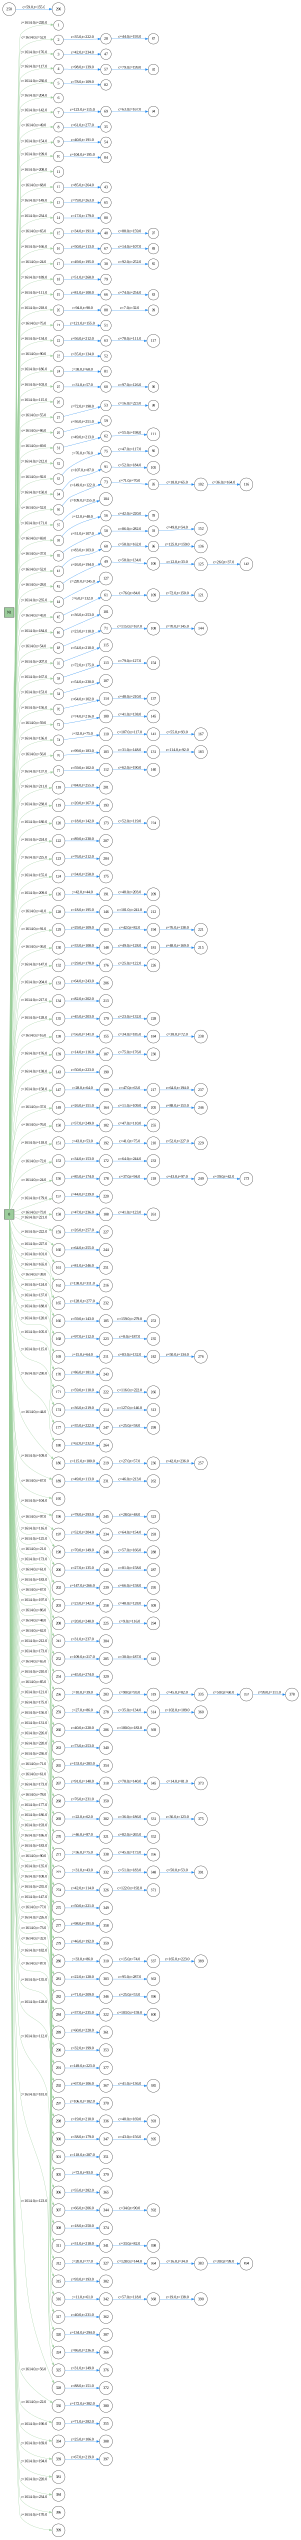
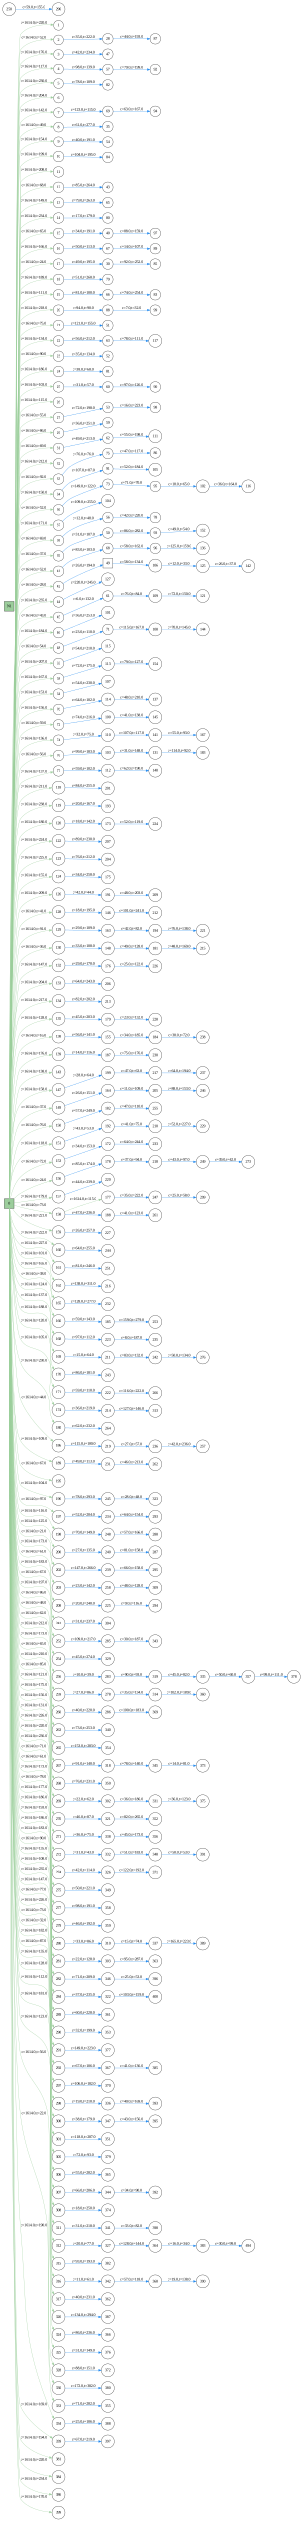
  digraph {
    fontname="Liberation Serif"
    rankdir=LR
    node [color=black fillcolor=darkseagreen3 fontname="Liberation Serif" shape=circle]
    edge [color=dodgerblue2 fontname="Liberation Serif" style=solid]
    0 [shape=square style=filled]
    1
    2
    3
    4
    5
    6
    7
    8
    9
    10
    11
    12
    13
    14
    15
    16
    17
    18
    19
    20
    21
    22
    23
    24
    25
    26
    27
    29
    31
    32
    33
    34
    36
    37
    38
    39
    41
    42
    44
    45
    46
    48
    55
    58
    64
    70
    72
    74
    76
    77
    118
    119
    120
    122
    123
    124
    126
    128
    129
    130
    132
    133
    134
    135
    138
    139
    143
    147
    149
    150
    151
    153
    156
    157
    158
    159
    160
    161
    162
    165
    166
    168
    169
    170
    171
    174
    177
    180
    186
    189
    195
    196
    197
    198
    200
    202
    203
    208
    241
    252
    254
    256
    259
    260
    263
    265
    267
    268
    269
    270
    271
    272
    274
    275
    277
    279
    280
    281
    282
    284
    289
    290
    291
    292
    297
    298
    300
    301
    305
    306
    307
    308
    311
    312
    315
    316
    317
    320
    324
    325
    328
    330
    333
    334
    339
    381
    384
    386
    399
    28
    47
    57
    82
    69
    35
    54
    84
    43
    65
    80
    40
    67
    30
    79
    66
    88
    51
    63
    52
    81
    60
    53
    59
    62
    75
    91
    73
    104
    56
    50
    68
-   49
+   49 [shape=square]
    127
    61
    101
    71
    115
    113
    107
    114
    100
    110
    103
    112
    201
    193
    173
    207
    204
    175
    191
    146
    163
    148
    176
    206
    213
    179
    155
    187
-   190
    199
    164
    182
    192
    172
    178
    220
    188
    227
    244
    251
    216
    232
    185
    223
    211
    243
    222
    214
    247
    264
    219
    231
    245
    234
    248
    240
    239
    258
    225
    304
    285
    329
    283
    278
    286
    340
    354
    318
    350
    302
    321
    338
    332
    326
    349
    358
    359
    310
    303
    346
    322
    361
    353
    377
    367
    370
    336
    347
    351
    379
    365
    344
    374
    341
    327
    382
    342
    362
    387
    366
    376
    372
    380
    355
    388
    397
    N1 [shape=square style=filled]
    87
    92
    94
    97
    89
    85
    83
    99
    117
    90
    98
    111
    86
    105
    95
    102
    116
    78
    93
    152
    96
    136
    106
    125
    142
    109
    121
    108
    144
    154
    137
    145
    141
    167
    131
    183
    140
    224
    209
    212
    194
    221
    181
    215
    226
    228
    184
    238
    230
    217
    237
    205
    246
    255
    210
    229
    233
    218
    249
    273
    261
    253
    235
    242
    276
    266
    313
    299
    236
    257
    262
    250
    296
    323
    293
    288
    287
    295
    309
    294
    343
    319
    335
    357
    378
    314
    360
    369
    345
    373
    331
    375
    352
    356
    348
    391
    371
    337
    389
    363
    396
    400
    385
    393
    395
    392
    398
    364
    383
    n400 [label=494]
    368
    390
    0 -> 1 [color=darkseagreen3 label="c=1614.0,t=220.0"]
    0 -> 2 [color=darkseagreen3 label="c=1614.0,t=52.0"]
    0 -> 3 [color=darkseagreen3 label="c=1614.0,t=176.0"]
    0 -> 4 [color=darkseagreen3 label="c=1614.0,t=117.0"]
    0 -> 5 [color=darkseagreen3 label="c=1614.0,t=230.0"]
    0 -> 6 [color=darkseagreen3 label="c=1614.0,t=204.0"]
    0 -> 7 [color=darkseagreen3 label="c=1614.0,t=142.0"]
    0 -> 8 [color=darkseagreen3 label="c=1614.0,t=49.0"]
    0 -> 9 [color=darkseagreen3 label="c=1614.0,t=154.0"]
    0 -> 10 [color=darkseagreen3 label="c=1614.0,t=199.0"]
    0 -> 11 [color=darkseagreen3 label="c=1614.0,t=208.0"]
    0 -> 12 [color=darkseagreen3 label="c=1614.0,t=68.0"]
    0 -> 13 [color=darkseagreen3 label="c=1614.0,t=149.0"]
    0 -> 14 [color=darkseagreen3 label="c=1614.0,t=234.0"]
    0 -> 15 [color=darkseagreen3 label="c=1614.0,t=65.0"]
    0 -> 16 [color=darkseagreen3 label="c=1614.0,t=166.0"]
    0 -> 17 [color=darkseagreen3 label="c=1614.0,t=24.0"]
    0 -> 18 [color=darkseagreen3 label="c=1614.0,t=189.0"]
    0 -> 19 [color=darkseagreen3 label="c=1614.0,t=111.0"]
    0 -> 20 [color=darkseagreen3 label="c=1614.0,t=218.0"]
    0 -> 21 [color=darkseagreen3 label="c=1614.0,t=75.0"]
    0 -> 22 [color=darkseagreen3 label="c=1614.0,t=134.0"]
    0 -> 23 [color=darkseagreen3 label="c=1614.0,t=90.0"]
    0 -> 24 [color=darkseagreen3 label="c=1614.0,t=186.0"]
    0 -> 25 [color=darkseagreen3 label="c=1614.0,t=103.0"]
    0 -> 26 [color=darkseagreen3 label="c=1614.0,t=115.0"]
    0 -> 27 [color=darkseagreen3 label="c=1614.0,t=55.0"]
    0 -> 29 [color=darkseagreen3 label="c=1614.0,t=86.0"]
    0 -> 31 [color=darkseagreen3 label="c=1614.0,t=69.0"]
    0 -> 32 [color=darkseagreen3 label="c=1614.0,t=212.0"]
    0 -> 33 [color=darkseagreen3 label="c=1614.0,t=92.0"]
    0 -> 34 [color=darkseagreen3 label="c=1614.0,t=150.0"]
    0 -> 36 [color=darkseagreen3 label="c=1614.0,t=52.0"]
    0 -> 37 [color=darkseagreen3 label="c=1614.0,t=171.0"]
    0 -> 38 [color=darkseagreen3 label="c=1614.0,t=69.0"]
    0 -> 39 [color=darkseagreen3 label="c=1614.0,t=37.0"]
    0 -> 41 [color=darkseagreen3 label="c=1614.0,t=52.0"]
    0 -> 42 [color=darkseagreen3 label="c=1614.0,t=28.0"]
    0 -> 44 [color=darkseagreen3 label="c=1614.0,t=235.0"]
    0 -> 45 [color=darkseagreen3 label="c=1614.0,t=43.0"]
    0 -> 46 [color=darkseagreen3 label="c=1614.0,t=184.0"]
    0 -> 48 [color=darkseagreen3 label="c=1614.0,t=54.0"]
    0 -> 55 [color=darkseagreen3 label="c=1614.0,t=207.0"]
    0 -> 58 [color=darkseagreen3 label="c=1614.0,t=167.0"]
    0 -> 64 [color=darkseagreen3 label="c=1614.0,t=153.0"]
    0 -> 70 [color=darkseagreen3 label="c=1614.0,t=156.0"]
    0 -> 72 [color=darkseagreen3 label="c=1614.0,t=59.0"]
    0 -> 74 [color=darkseagreen3 label="c=1614.0,t=136.0"]
    0 -> 76 [color=darkseagreen3 label="c=1614.0,t=56.0"]
    0 -> 77 [color=darkseagreen3 label="c=1614.0,t=137.0"]
    0 -> 118 [color=darkseagreen3 label="c=1614.0,t=211.0"]
    0 -> 119 [color=darkseagreen3 label="c=1614.0,t=238.0"]
    0 -> 120 [color=darkseagreen3 label="c=1614.0,t=180.0"]
    0 -> 122 [color=darkseagreen3 label="c=1614.0,t=224.0"]
    0 -> 123 [color=darkseagreen3 label="c=1614.0,t=225.0"]
    0 -> 124 [color=darkseagreen3 label="c=1614.0,t=155.0"]
    0 -> 126 [color=darkseagreen3 label="c=1614.0,t=209.0"]
    0 -> 128 [color=darkseagreen3 label="c=1614.0,t=41.0"]
    0 -> 129 [color=darkseagreen3 label="c=1614.0,t=91.0"]
    0 -> 130 [color=darkseagreen3 label="c=1614.0,t=36.0"]
    0 -> 132 [color=darkseagreen3 label="c=1614.0,t=147.0"]
    0 -> 133 [color=darkseagreen3 label="c=1614.0,t=204.0"]
    0 -> 134 [color=darkseagreen3 label="c=1614.0,t=217.0"]
    0 -> 135 [color=darkseagreen3 label="c=1614.0,t=128.0"]
    0 -> 138 [color=darkseagreen3 label="c=1614.0,t=16.0"]
    0 -> 139 [color=darkseagreen3 label="c=1614.0,t=176.0"]
    0 -> 143 [color=darkseagreen3 label="c=1614.0,t=138.0"]
    0 -> 147 [color=darkseagreen3 label="c=1614.0,t=158.0"]
    0 -> 149 [color=darkseagreen3 label="c=1614.0,t=37.0"]
    0 -> 150 [color=darkseagreen3 label="c=1614.0,t=76.0"]
    0 -> 151 [color=darkseagreen3 label="c=1614.0,t=118.0"]
    0 -> 153 [color=darkseagreen3 label="c=1614.0,t=72.0"]
    0 -> 156 [color=darkseagreen3 label="c=1614.0,t=24.0"]
    0 -> 157 [color=darkseagreen3 label="c=1614.0,t=179.0"]
    0 -> 158 [color=darkseagreen3 label="c=1614.0,t=73.0"]
    0 -> 159 [color=darkseagreen3 label="c=1614.0,t=221.0"]
    0 -> 160 [color=darkseagreen3 label="c=1614.0,t=222.0"]
    0 -> 161 [color=darkseagreen3 label="c=1614.0,t=227.0"]
    0 -> 162 [color=darkseagreen3 label="c=1614.0,t=101.0"]
    0 -> 165 [color=darkseagreen3 label="c=1614.0,t=165.0"]
    0 -> 166 [color=darkseagreen3 label="c=1614.0,t=38.0"]
    0 -> 168 [color=darkseagreen3 label="c=1614.0,t=124.0"]
    0 -> 169 [color=darkseagreen3 label="c=1614.0,t=137.0"]
    0 -> 170 [color=darkseagreen3 label="c=1614.0,t=188.0"]
    0 -> 171 [color=darkseagreen3 label="c=1614.0,t=120.0"]
    0 -> 174 [color=darkseagreen3 label="c=1614.0,t=105.0"]
-   0 -> 177 [color=darkseagreen3 label="c=1614.0,t=115.0"]
+   158 -> 177 [color=darkseagreen3 label="c=1614.0,t=115.0"]
    0 -> 180 [color=darkseagreen3 label="c=1614.0,t=230.0"]
    0 -> 186 [color=darkseagreen3 label="c=1614.0,t=44.0"]
    0 -> 189 [color=darkseagreen3 label="c=1614.0,t=109.0"]
    0 -> 195 [color=darkseagreen3 label="c=1614.0,t=67.0"]
    0 -> 196 [color=darkseagreen3 label="c=1614.0,t=104.0"]
    0 -> 197 [color=darkseagreen3 label="c=1614.0,t=97.0"]
    0 -> 198 [color=darkseagreen3 label="c=1614.0,t=116.0"]
    0 -> 200 [color=darkseagreen3 label="c=1614.0,t=125.0"]
    0 -> 202 [color=darkseagreen3 label="c=1614.0,t=21.0"]
    0 -> 203 [color=darkseagreen3 label="c=1614.0,t=173.0"]
    0 -> 208 [color=darkseagreen3 label="c=1614.0,t=61.0"]
    0 -> 241 [color=darkseagreen3 label="c=1614.0,t=183.0"]
    0 -> 252 [color=darkseagreen3 label="c=1614.0,t=67.0"]
    0 -> 254 [color=darkseagreen3 label="c=1614.0,t=197.0"]
    0 -> 256 [color=darkseagreen3 label="c=1614.0,t=86.0"]
    0 -> 259 [color=darkseagreen3 label="c=1614.0,t=48.0"]
    0 -> 260 [color=darkseagreen3 label="c=1614.0,t=62.0"]
    0 -> 263 [color=darkseagreen3 label="c=1614.0,t=212.0"]
    0 -> 265 [color=darkseagreen3 label="c=1614.0,t=173.0"]
    0 -> 267 [color=darkseagreen3 label="c=1614.0,t=65.0"]
    0 -> 268 [color=darkseagreen3 label="c=1614.0,t=210.0"]
    0 -> 269 [color=darkseagreen3 label="c=1614.0,t=85.0"]
    0 -> 270 [color=darkseagreen3 label="c=1614.0,t=121.0"]
    0 -> 271 [color=darkseagreen3 label="c=1614.0,t=175.0"]
    0 -> 272 [color=darkseagreen3 label="c=1614.0,t=156.0"]
    0 -> 274 [color=darkseagreen3 label="c=1614.0,t=131.0"]
    0 -> 275 [color=darkseagreen3 label="c=1614.0,t=226.0"]
    0 -> 277 [color=darkseagreen3 label="c=1614.0,t=220.0"]
    0 -> 279 [color=darkseagreen3 label="c=1614.0,t=236.0"]
    0 -> 280 [color=darkseagreen3 label="c=1614.0,t=71.0"]
    0 -> 281 [color=darkseagreen3 label="c=1614.0,t=61.0"]
    0 -> 282 [color=darkseagreen3 label="c=1614.0,t=173.0"]
    0 -> 284 [color=darkseagreen3 label="c=1614.0,t=78.0"]
    0 -> 289 [color=darkseagreen3 label="c=1614.0,t=177.0"]
    0 -> 290 [color=darkseagreen3 label="c=1614.0,t=186.0"]
    0 -> 291 [color=darkseagreen3 label="c=1614.0,t=193.0"]
    0 -> 292 [color=darkseagreen3 label="c=1614.0,t=186.0"]
    0 -> 297 [color=darkseagreen3 label="c=1614.0,t=183.0"]
    0 -> 298 [color=darkseagreen3 label="c=1614.0,t=90.0"]
    0 -> 300 [color=darkseagreen3 label="c=1614.0,t=135.0"]
    0 -> 301 [color=darkseagreen3 label="c=1614.0,t=108.0"]
    0 -> 305 [color=darkseagreen3 label="c=1614.0,t=235.0"]
    0 -> 306 [color=darkseagreen3 label="c=1614.0,t=147.0"]
    0 -> 307 [color=darkseagreen3 label="c=1614.0,t=77.0"]
    0 -> 308 [color=darkseagreen3 label="c=1614.0,t=226.0"]
    0 -> 311 [color=darkseagreen3 label="c=1614.0,t=73.0"]
    0 -> 312 [color=darkseagreen3 label="c=1614.0,t=32.0"]
    0 -> 315 [color=darkseagreen3 label="c=1614.0,t=182.0"]
    0 -> 316 [color=darkseagreen3 label="c=1614.0,t=87.0"]
    0 -> 317 [color=darkseagreen3 label="c=1614.0,t=135.0"]
    0 -> 320 [color=darkseagreen3 label="c=1614.0,t=128.0"]
    0 -> 324 [color=darkseagreen3 label="c=1614.0,t=112.0"]
    0 -> 325 [color=darkseagreen3 label="c=1614.0,t=181.0"]
    0 -> 328 [color=darkseagreen3 label="c=1614.0,t=123.0"]
    0 -> 330 [color=darkseagreen3 label="c=1614.0,t=56.0"]
    0 -> 333 [color=darkseagreen3 label="c=1614.0,t=22.0"]
    0 -> 334 [color=darkseagreen3 label="c=1614.0,t=190.0"]
    0 -> 339 [color=darkseagreen3 label="c=1614.0,t=169.0"]
    0 -> 381 [color=darkseagreen3 label="c=1614.0,t=194.0"]
    0 -> 384 [color=darkseagreen3 label="c=1614.0,t=220.0"]
    0 -> 386 [color=darkseagreen3 label="c=1614.0,t=234.0"]
    0 -> 399 [color=darkseagreen3 label="c=1614.0,t=170.0"]
    2 -> 28 [label="c=35.0,t=222.0"]
    3 -> 47 [label="c=42.0,t=234.0"]
    4 -> 57 [label="c=98.0,t=139.0"]
    5 -> 82 [label="c=78.0,t=109.0"]
    7 -> 69 [label="c=123.0,t=115.0"]
    8 -> 35 [label="c=61.0,t=277.0"]
    9 -> 54 [label="c=40.0,t=191.0"]
    10 -> 84 [label="c=104.0,t=195.0"]
    12 -> 43 [label="c=85.0,t=264.0"]
    13 -> 65 [label="c=79.0,t=263.0"]
    14 -> 80 [label="c=17.0,t=179.0"]
    15 -> 40 [label="c=34.0,t=191.0"]
    16 -> 67 [label="c=50.0,t=113.0"]
    17 -> 30 [label="c=49.0,t=195.0"]
    18 -> 79 [label="c=51.0,t=268.0"]
    19 -> 66 [label="c=81.0,t=100.0"]
    20 -> 88 [label="c=94.0,t=90.0"]
    21 -> 51 [label="c=121.0,t=155.0"]
    22 -> 63 [label="c=56.0,t=212.0"]
    23 -> 52 [label="c=35.0,t=134.0"]
    24 -> 81 [label="c=38.0,t=68.0"]
    25 -> 60 [label="c=31.0,t=57.0"]
    27 -> 53 [label="c=72.0,t=198.0"]
    29 -> 59 [label="c=36.0,t=251.0"]
    31 -> 62 [label="c=49.0,t=213.0"]
    33 -> 75 [label="c=76.0,t=76.0"]
    34 -> 91 [label="c=107.0,t=87.0"]
    36 -> 73 [label="c=149.0,t=122.0"]
    37 -> 104 [label="c=109.0,t=255.0"]
    38 -> 56 [label="c=12.0,t=48.0"]
    39 -> 50 [label="c=31.0,t=107.0"]
    41 -> 68 [label="c=83.0,t=103.0"]
    42 -> 49 [label="c=26.0,t=194.0"]
    44 -> 127 [label="c=220.0,t=245.0"]
    45 -> 61 [label="c=6.0,t=132.0"]
    46 -> 101 [label="c=36.0,t=253.0"]
    48 -> 71 [label="c=23.0,t=110.0"]
    55 -> 115 [label="c=54.0,t=210.0"]
    58 -> 113 [label="c=72.0,t=175.0"]
    64 -> 107 [label="c=54.0,t=230.0"]
    70 -> 114 [label="c=64.0,t=102.0"]
    72 -> 100 [label="c=74.0,t=216.0"]
    74 -> 110 [label="c=32.0,t=75.0"]
    76 -> 103 [label="c=99.0,t=183.0"]
    77 -> 112 [label="c=59.0,t=102.0"]
    118 -> 201 [label="c=84.0,t=255.0"]
    119 -> 193 [label="c=20.0,t=167.0"]
    120 -> 173 [label="c=18.0,t=142.0"]
    122 -> 207 [label="c=89.0,t=230.0"]
    123 -> 204 [label="c=76.0,t=212.0"]
    124 -> 175 [label="c=34.0,t=258.0"]
    126 -> 191 [label="c=42.0,t=44.0"]
    128 -> 146 [label="c=18.0,t=195.0"]
    129 -> 163 [label="c=29.0,t=109.0"]
    130 -> 148 [label="c=33.0,t=108.0"]
    132 -> 176 [label="c=29.0,t=170.0"]
    133 -> 206 [label="c=64.0,t=243.0"]
    134 -> 213 [label="c=82.0,t=202.0"]
    135 -> 179 [label="c=45.0,t=203.0"]
    138 -> 155 [label="c=56.0,t=141.0"]
    139 -> 187 [label="c=14.0,t=116.0"]
-   143 -> 190 [label="c=50.0,t=223.0"]
    147 -> 199 [label="c=28.0,t=64.0"]
    149 -> 164 [label="c=26.0,t=151.0"]
    150 -> 182 [label="c=57.0,t=249.0"]
    151 -> 192 [label="c=43.0,t=53.0"]
    153 -> 172 [label="c=34.0,t=153.0"]
    156 -> 178 [label="c=85.0,t=174.0"]
    157 -> 220 [label="c=44.0,t=239.0"]
    158 -> 188 [label="c=47.0,t=236.0"]
    159 -> 227 [label="c=26.0,t=257.0"]
    160 -> 244 [label="c=64.0,t=255.0"]
    161 -> 251 [label="c=81.0,t=246.0"]
    162 -> 216 [label="c=138.0,t=311.0"]
    165 -> 232 [label="c=128.0,t=277.0"]
    166 -> 185 [label="c=59.0,t=143.0"]
    168 -> 223 [label="c=97.0,t=112.0"]
    169 -> 211 [label="c=15.0,t=64.0"]
    170 -> 243 [label="c=86.0,t=181.0"]
    171 -> 222 [label="c=59.0,t=110.0"]
    174 -> 214 [label="c=36.0,t=219.0"]
    177 -> 247 [label="c=35.0,t=222.0"]
    180 -> 264 [label="c=62.0,t=232.0"]
    186 -> 219 [label="c=115.0,t=100.0"]
    189 -> 231 [label="c=49.0,t=113.0"]
    196 -> 245 [label="c=78.0,t=293.0"]
    197 -> 234 [label="c=52.0,t=204.0"]
    198 -> 248 [label="c=70.0,t=149.0"]
    200 -> 240 [label="c=27.0,t=135.0"]
    202 -> 239 [label="c=147.0,t=266.0"]
    203 -> 258 [label="c=23.0,t=142.0"]
    208 -> 225 [label="c=20.0,t=240.0"]
    241 -> 304 [label="c=31.0,t=237.0"]
    252 -> 285 [label="c=109.0,t=217.0"]
    254 -> 329 [label="c=45.0,t=274.0"]
    256 -> 283 [label="c=10.0,t=39.0"]
    259 -> 278 [label="c=27.0,t=86.0"]
    260 -> 286 [label="c=40.0,t=220.0"]
    263 -> 340 [label="c=73.0,t=253.0"]
    265 -> 354 [label="c=153.0,t=283.0"]
    267 -> 318 [label="c=91.0,t=140.0"]
    268 -> 350 [label="c=76.0,t=231.0"]
    269 -> 302 [label="c=22.0,t=62.0"]
    270 -> 321 [label="c=46.0,t=87.0"]
    271 -> 338 [label="c=36.0,t=75.0"]
    272 -> 332 [label="c=31.0,t=43.0"]
    274 -> 326 [label="c=42.0,t=114.0"]
    275 -> 349 [label="c=50.0,t=221.0"]
    277 -> 358 [label="c=98.0,t=191.0"]
    279 -> 359 [label="c=46.0,t=192.0"]
    280 -> 310 [label="c=33.0,t=86.0"]
    281 -> 303 [label="c=22.0,t=128.0"]
    282 -> 346 [label="c=71.0,t=209.0"]
    284 -> 322 [label="c=37.0,t=235.0"]
    289 -> 361 [label="c=60.0,t=228.0"]
    290 -> 353 [label="c=32.0,t=199.0"]
    291 -> 377 [label="c=149.0,t=223.0"]
    292 -> 367 [label="c=67.0,t=106.0"]
    297 -> 370 [label="c=106.0,t=182.0"]
    298 -> 336 [label="c=19.0,t=210.0"]
    300 -> 347 [label="c=38.0,t=179.0"]
    301 -> 351 [label="c=118.0,t=287.0"]
    305 -> 379 [label="c=72.0,t=93.0"]
    306 -> 365 [label="c=55.0,t=282.0"]
    307 -> 344 [label="c=66.0,t=206.0"]
    308 -> 374 [label="c=18.0,t=250.0"]
    311 -> 341 [label="c=31.0,t=218.0"]
    312 -> 327 [label="c=20.0,t=77.0"]
    315 -> 382 [label="c=93.0,t=193.0"]
    316 -> 342 [label="c=11.0,t=61.0"]
    317 -> 362 [label="c=40.0,t=231.0"]
    320 -> 387 [label="c=134.0,t=294.0"]
    324 -> 366 [label="c=86.0,t=236.0"]
    325 -> 376 [label="c=31.0,t=149.0"]
    328 -> 372 [label="c=88.0,t=151.0"]
    330 -> 380 [label="c=172.0,t=382.0"]
    333 -> 355 [label="c=71.0,t=282.0"]
    334 -> 388 [label="c=25.0,t=106.0"]
    339 -> 397 [label="c=67.0,t=219.0"]
    28 -> 87 [label="c=44.0,t=193.0"]
    57 -> 92 [label="c=79.0,t=199.0"]
    69 -> 94 [label="c=63.0,t=167.0"]
    40 -> 97 [label="c=88.0,t=159.0"]
    67 -> 89 [label="c=14.0,t=107.0"]
    30 -> 85 [label="c=92.0,t=252.0"]
    66 -> 83 [label="c=74.0,t=254.0"]
    88 -> 99 [label="c=7.0,t=32.0"]
    63 -> 117 [label="c=78.0,t=111.0"]
    60 -> 90 [label="c=97.0,t=126.0"]
    53 -> 98 [label="c=16.0,t=223.0"]
    62 -> 111 [label="c=55.0,t=198.0"]
    75 -> 86 [label="c=47.0,t=117.0"]
    91 -> 105 [label="c=52.0,t=184.0"]
    73 -> 95 [label="c=71.0,t=70.0"]
    56 -> 78 [label="c=42.0,t=220.0"]
    50 -> 93 [label="c=86.0,t=282.0"]
    68 -> 96 [label="c=58.0,t=162.0"]
    49 -> 106 [label="c=58.0,t=134.0"]
    61 -> 109 [label="c=76.0,t=84.0"]
    71 -> 108 [label="c=115.0,t=167.0"]
    113 -> 154 [label="c=79.0,t=127.0"]
    114 -> 137 [label="c=48.0,t=210.0"]
    100 -> 145 [label="c=41.0,t=138.0"]
    110 -> 141 [label="c=107.0,t=117.0"]
    103 -> 131 [label="c=31.0,t=148.0"]
    112 -> 140 [label="c=62.0,t=190.0"]
    173 -> 224 [label="c=52.0,t=119.0"]
    191 -> 209 [label="c=48.0,t=203.0"]
    146 -> 212 [label="c=101.0,t=241.0"]
    163 -> 194 [label="c=42.0,t=82.0"]
    148 -> 181 [label="c=49.0,t=128.0"]
    176 -> 226 [label="c=25.0,t=122.0"]
    179 -> 228 [label="c=23.0,t=132.0"]
    155 -> 184 [label="c=34.0,t=185.0"]
    187 -> 230 [label="c=75.0,t=176.0"]
    199 -> 217 [label="c=47.0,t=63.0"]
    164 -> 205 [label="c=11.0,t=109.0"]
    182 -> 255 [label="c=47.0,t=110.0"]
    192 -> 210 [label="c=41.0,t=75.0"]
    172 -> 233 [label="c=64.0,t=244.0"]
    178 -> 218 [label="c=37.0,t=94.0"]
    188 -> 261 [label="c=41.0,t=123.0"]
    185 -> 253 [label="c=159.0,t=279.0"]
    223 -> 235 [label="c=8.0,t=187.0"]
    211 -> 242 [label="c=83.0,t=132.0"]
    222 -> 266 [label="c=116.0,t=222.0"]
    214 -> 313 [label="c=127.0,t=146.0"]
    247 -> 299 [label="c=25.0,t=58.0"]
    219 -> 236 [label="c=27.0,t=57.0"]
    231 -> 262 [label="c=46.0,t=213.0"]
    245 -> 323 [label="c=28.0,t=48.0"]
    234 -> 293 [label="c=64.0,t=154.0"]
    248 -> 288 [label="c=57.0,t=166.0"]
    240 -> 287 [label="c=81.0,t=158.0"]
    239 -> 295 [label="c=66.0,t=158.0"]
    258 -> 309 [label="c=48.0,t=128.0"]
    225 -> 294 [label="c=9.0,t=116.0"]
    285 -> 343 [label="c=30.0,t=187.0"]
    283 -> 319 [label="c=90.0,t=93.0"]
    278 -> 314 [label="c=35.0,t=134.0"]
    286 -> 369 [label="c=100.0,t=183.0"]
    318 -> 345 [label="c=78.0,t=140.0"]
    302 -> 331 [label="c=36.0,t=186.0"]
    321 -> 352 [label="c=82.0,t=265.0"]
    338 -> 356 [label="c=45.0,t=173.0"]
    332 -> 348 [label="c=51.0,t=183.0"]
    326 -> 371 [label="c=122.0,t=192.0"]
    310 -> 337 [label="c=15.0,t=74.0"]
    303 -> 363 [label="c=95.0,t=287.0"]
    346 -> 396 [label="c=25.0,t=53.0"]
    322 -> 400 [label="c=103.0,t=159.0"]
    367 -> 385 [label="c=41.0,t=136.0"]
    336 -> 393 [label="c=40.0,t=169.0"]
    347 -> 395 [label="c=43.0,t=156.0"]
    344 -> 392 [label="c=34.0,t=90.0"]
    341 -> 398 [label="c=33.0,t=82.0"]
    327 -> 364 [label="c=128.0,t=144.0"]
    342 -> 368 [label="c=57.0,t=118.0"]
    95 -> 102 [label="c=18.0,t=65.0"]
    102 -> 116 [label="c=36.0,t=164.0"]
    93 -> 152 [label="c=49.0,t=54.0"]
    96 -> 136 [label="c=125.0,t=159.0"]
    106 -> 125 [label="c=12.0,t=33.0"]
    125 -> 142 [label="c=26.0,t=37.0"]
    109 -> 121 [label="c=72.0,t=150.0"]
    108 -> 144 [label="c=70.0,t=145.0"]
    141 -> 167 [label="c=55.0,t=93.0"]
    131 -> 183 [label="c=114.0,t=92.0"]
    194 -> 221 [label="c=76.0,t=138.0"]
    181 -> 215 [label="c=48.0,t=169.0"]
    184 -> 238 [label="c=38.0,t=72.0"]
    217 -> 237 [label="c=64.0,t=194.0"]
    205 -> 246 [label="c=88.0,t=153.0"]
    210 -> 229 [label="c=52.0,t=227.0"]
    218 -> 249 [label="c=43.0,t=97.0"]
    249 -> 273 [label="c=39.0,t=42.0"]
    242 -> 276 [label="c=50.0,t=134.0"]
    236 -> 257 [label="c=42.0,t=236.0"]
    250 -> 296 [label="c=59.0,t=155.0"]
    319 -> 335 [label="c=45.0,t=82.0"]
    335 -> 357 [label="c=50.0,t=60.0"]
    357 -> 378 [label="c=99.0,t=111.0"]
    314 -> 360 [label="c=102.0,t=189.0"]
    345 -> 373 [label="c=14.0,t=81.0"]
    331 -> 375 [label="c=36.0,t=123.0"]
    348 -> 391 [label="c=50.0,t=53.0"]
    337 -> 389 [label="c=165.0,t=223.0"]
    364 -> 383 [label="c=16.0,t=34.0"]
    383 -> n400 [label="c=30.0,t=99.0"]
    368 -> 390 [label="c=19.0,t=138.0"]
  }
